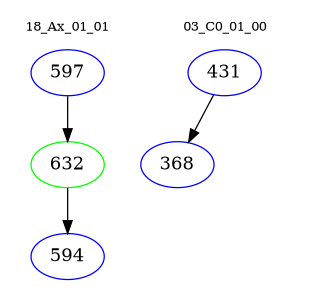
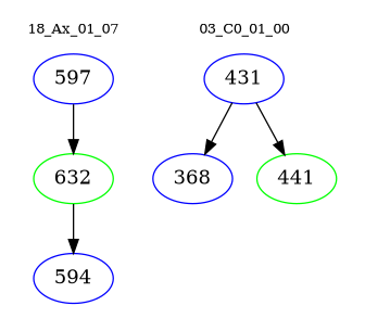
  digraph {
    node [color=blue]
    edge [color=black]
    n1 [label=597]
    n2 [label=594]
    n3 [color=green label=632]
    n4 [label=431]
    n5 [label=368]
+   n6 [color=green label=441]
    subgraph cluster_1 {
      color=white
      fontsize=10
-     label="18_Ax_01_01"
+     label="18_Ax_01_07"
      n1
      n2
      n3
    }
    subgraph cluster_2 {
      color=white
      fontsize=10
      label="03_C0_01_00"
      n4
      n5
+     n6
    }
    n1 -> n3
    n3 -> n2
    n4 -> n5
+   n4 -> n6
  }
